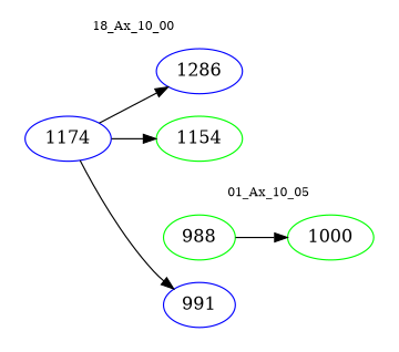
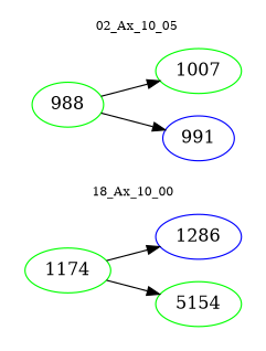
  digraph {
    rankdir=LR
    node [color=green]
    edge [color=black]
-   n1 [color=blue label=1174]
-   n2 [label=1154]
+   n1 [label=1174]
+   n2 [label=5154]
    n3 [color=blue label=1286]
    n4 [label=988]
    n5 [color=blue label=991]
-   n6 [label=1000]
+   n6 [label=1007]
    subgraph cluster_1 {
      color=white
      fontsize=10
      label="18_Ax_10_00"
      n1
      n2
      n3
    }
    subgraph cluster_2 {
      color=white
      fontsize=10
-     label="01_Ax_10_05"
+     label="02_Ax_10_05"
      n4
      n5
      n6
    }
    n1 -> n2
    n1 -> n3
-   n1 -> n5
+   n4 -> n5
    n4 -> n6
  }
